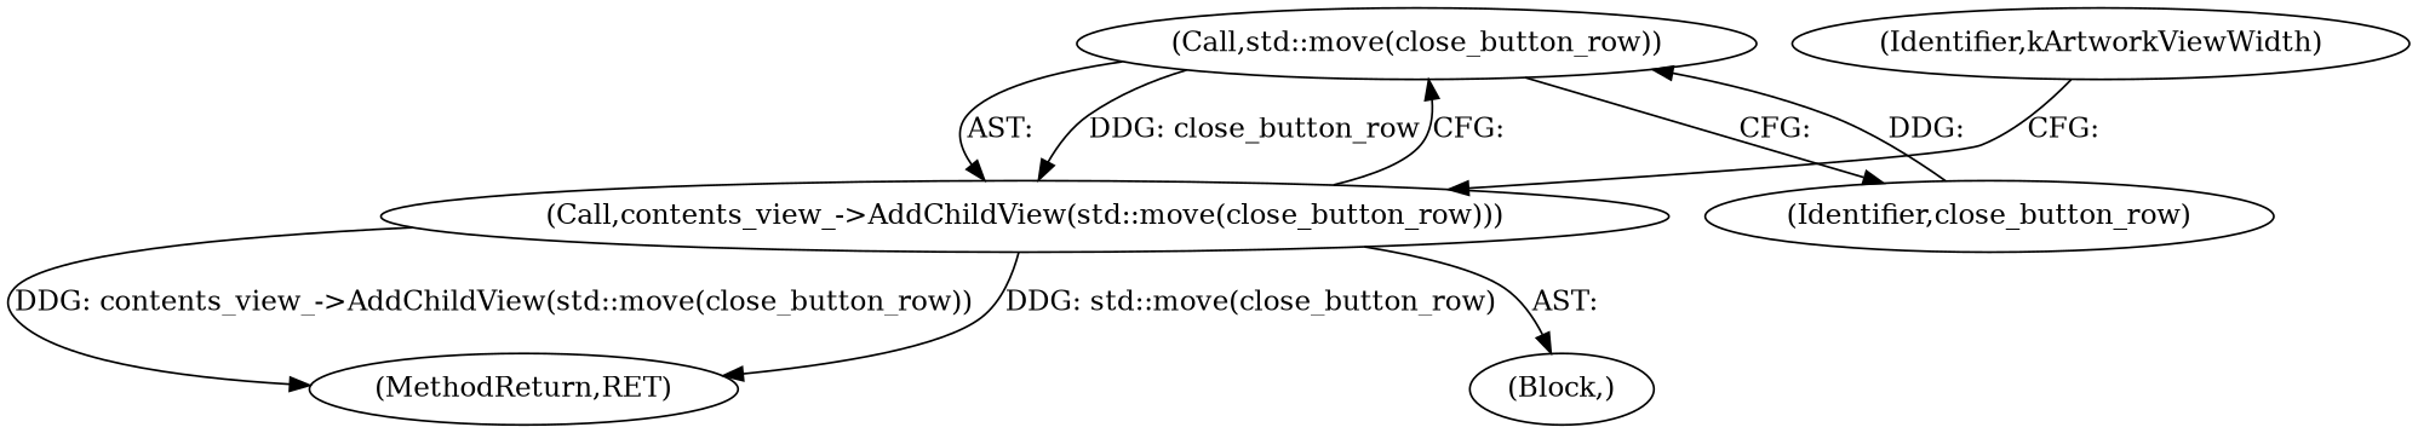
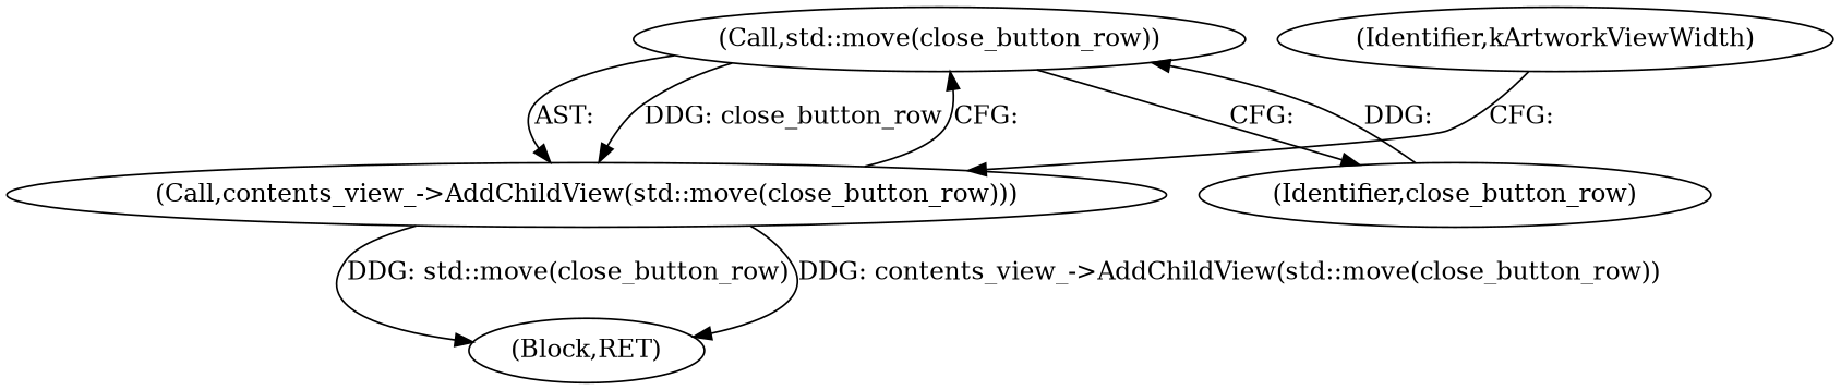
  digraph {
    n1 [label="(Call,std::move(close_button_row))"]
    n2 [label="(Call,contents_view_->AddChildView(std::move(close_button_row)))"]
    n3 [label="(Identifier,close_button_row)"]
-   n4 [label="(MethodReturn,RET)"]
-   n5 [label="(Block,)"]
+   n4 [label="(Block,RET)"]
    n6 [label="(Identifier,kArtworkViewWidth)"]
    n1 -> n2 [label="AST: "]
    n1 -> n2 [label="DDG: close_button_row"]
    n1 -> n3 [label="CFG: "]
    n2 -> n1 [label="CFG: "]
    n2 -> n4 [label="DDG: std::move(close_button_row)"]
    n2 -> n4 [label="DDG: contents_view_->AddChildView(std::move(close_button_row))"]
-   n2 -> n5 [label="AST: "]
    n3 -> n1 [label="DDG: "]
    n6 -> n2 [label="CFG: "]
  }
